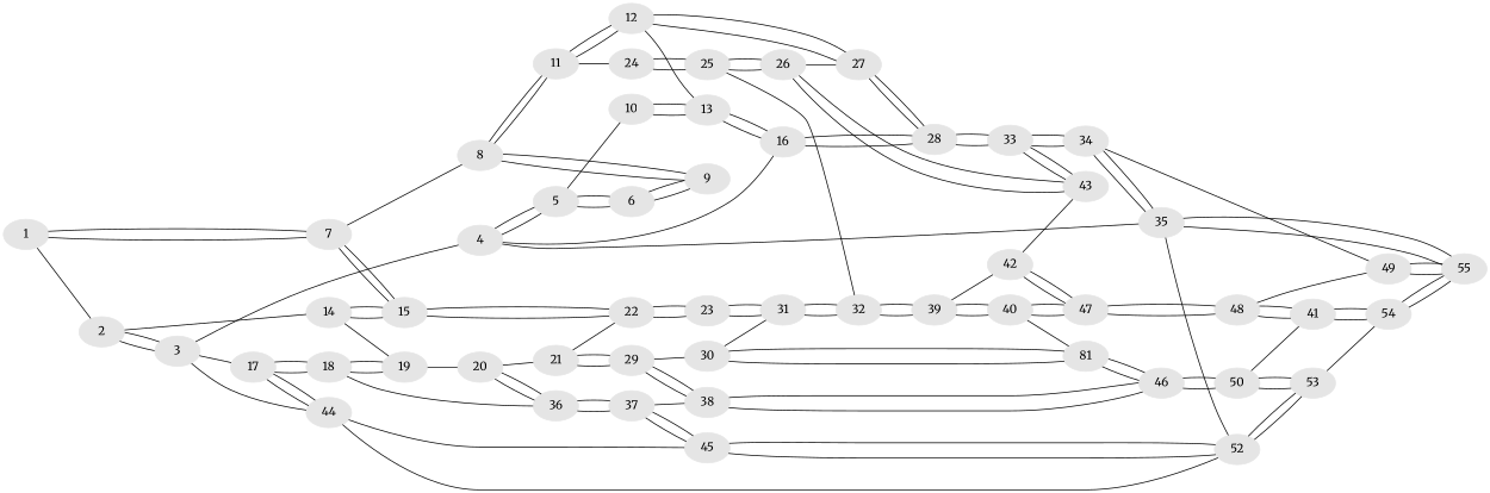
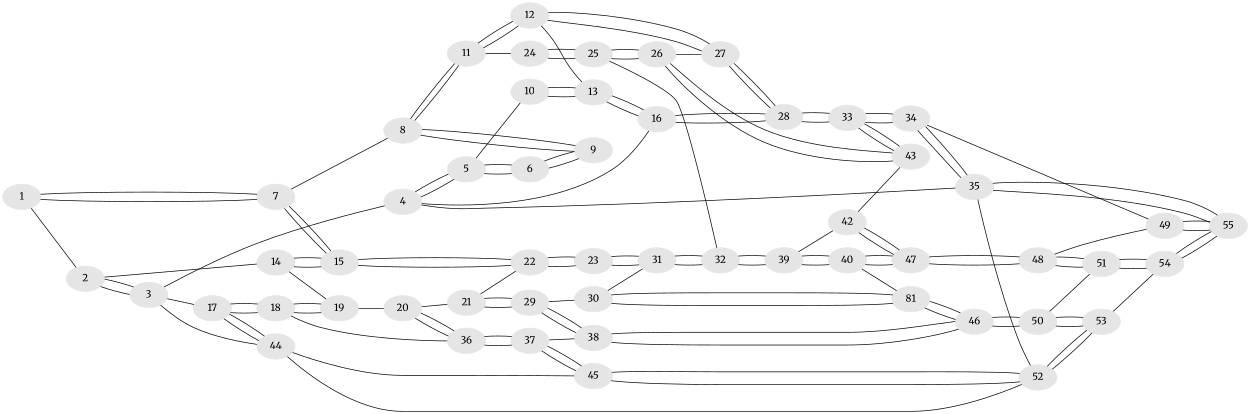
  graph {
    fontname=Merriweather
    rankdir=LR
    node [color=gray90 fontname=Merriweather style=filled]
    edge [fontname=Merriweather]
    1
    2
    7
    3
    14
    8
    15
    4
    17
    44
    19
    5
    16
    35
    18
    52
    45
    6
    10
    28
    55
    9
    13
    11
    22
    12
    24
    27
    25
    20
    23
    33
    36
    37
    21
    29
    30
    38
    31
    32
    26
    43
    39
    34
    n45 [label=81]
    46
    40
    42
    49
    53
    50
    47
    48
-   51 [label=41]
+   51
    54
    1 -- 2
    1 -- 7
    1 -- 7
    2 -- 3
    2 -- 3
    2 -- 14
    7 -- 8
    7 -- 15
    7 -- 15
    3 -- 4
    3 -- 17
    3 -- 44
    14 -- 15
    14 -- 15
    14 -- 19
    8 -- 9
    8 -- 9
    8 -- 11
    8 -- 11
    15 -- 22
    15 -- 22
    4 -- 5
    4 -- 5
    4 -- 16
    4 -- 35
    17 -- 44
    17 -- 44
    17 -- 18
    17 -- 18
    44 -- 52
    44 -- 45
    19 -- 20
    5 -- 6
    5 -- 6
    5 -- 10
    16 -- 28
    16 -- 28
    35 -- 52
    35 -- 55
    35 -- 55
    18 -- 19
    18 -- 19
    18 -- 36
    52 -- 53
    52 -- 53
    45 -- 52
    45 -- 52
    6 -- 9
    6 -- 9
    10 -- 13
    10 -- 13
    28 -- 33
    28 -- 33
    13 -- 16
    13 -- 16
    11 -- 12
    11 -- 12
    11 -- 24
    22 -- 23
    22 -- 23
    12 -- 13
    12 -- 27
    12 -- 27
    24 -- 25
    24 -- 25
    27 -- 28
    27 -- 28
    25 -- 32
    25 -- 26
    25 -- 26
    20 -- 36
    20 -- 36
    20 -- 21
    23 -- 31
    23 -- 31
    33 -- 43
    33 -- 43
    33 -- 34
    33 -- 34
    36 -- 37
    36 -- 37
    37 -- 45
    37 -- 45
    37 -- 38
    21 -- 22
    21 -- 29
    21 -- 29
    29 -- 30
    29 -- 38
    29 -- 38
    30 -- 31
    30 -- n45
    30 -- n45
    38 -- 46
    38 -- 46
    31 -- 32
    31 -- 32
    32 -- 39
    32 -- 39
    26 -- 27
    26 -- 43
    26 -- 43
    39 -- 40
    39 -- 40
    39 -- 42
    34 -- 35
    34 -- 35
    34 -- 49
    n45 -- 46
    n45 -- 46
    46 -- 50
    46 -- 50
    40 -- n45
    40 -- 47
    40 -- 47
    42 -- 43
    42 -- 47
    42 -- 47
    49 -- 55
    49 -- 55
    53 -- 54
    50 -- 53
    50 -- 53
    50 -- 51
    47 -- 48
    47 -- 48
    48 -- 49
    48 -- 51
    48 -- 51
    51 -- 54
    51 -- 54
    54 -- 55
    54 -- 55
  }
